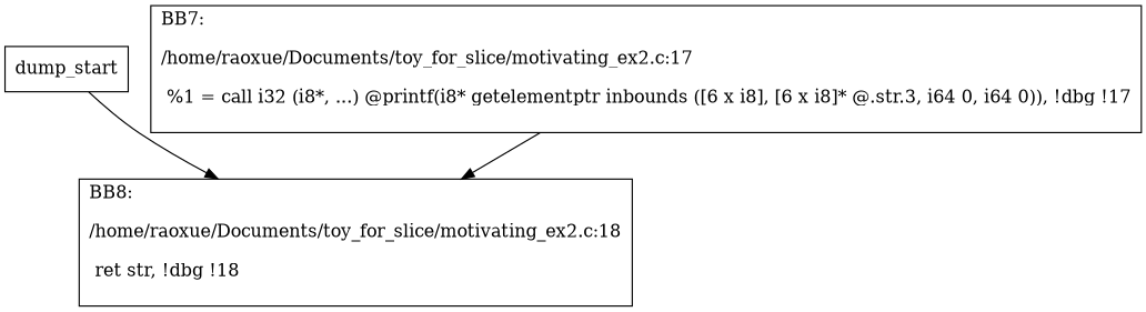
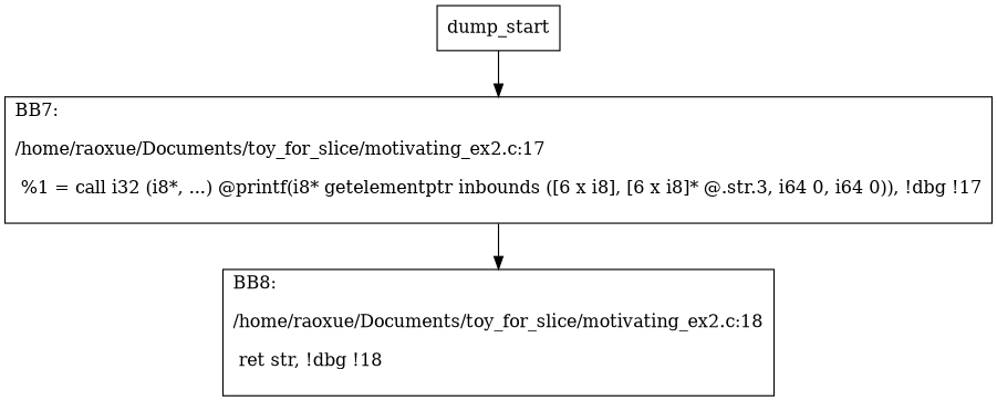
  digraph {
    node [shape=record]
    n1 [label="{dump_start}"]
    n2 [label="{BB7:\l\l/home/raoxue/Documents/toy_for_slice/motivating_ex2.c:17\l\n  %1 = call i32 (i8*, ...) @printf(i8* getelementptr inbounds ([6 x i8], [6 x i8]* @.str.3, i64 0, i64 0)), !dbg !17\l\n}"]
    n3 [label="{BB8:\l\l/home/raoxue/Documents/toy_for_slice/motivating_ex2.c:18\l\n  ret str, !dbg !18\l\n}"]
-   n1 -> n3
+   n1 -> n2
    n2 -> n3
  }
